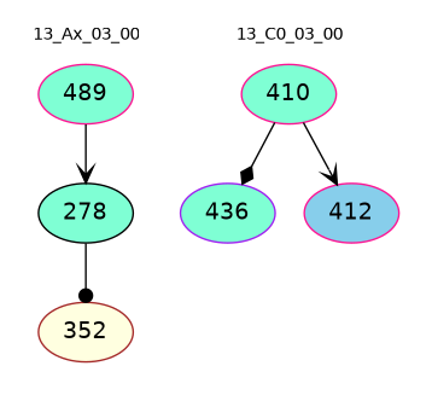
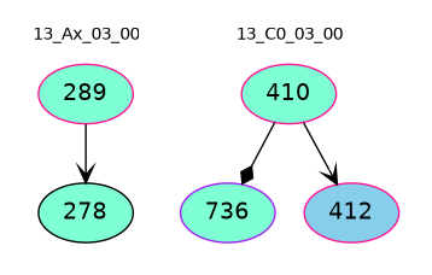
  digraph {
    fontname="DejaVu Sans"
    node [color=deeppink fillcolor=aquamarine fontname="DejaVu Sans" style=filled]
    edge [arrowhead=vee color=black fontname="DejaVu Sans"]
    n1 [color=black label=278]
-   n2 [color=brown fillcolor=lightyellow label=352]
-   n3 [label=489]
+   n3 [label=289]
    n4 [label=410]
-   n5 [color=purple label=436]
+   n5 [color=purple label=736]
    n6 [fillcolor=skyblue label=412]
    subgraph cluster_1 {
      color=white
      fontsize=10
      label="13_Ax_03_00"
      n1
-     n2
      n3
    }
    subgraph cluster_2 {
      color=white
      fontsize=10
      label="13_C0_03_00"
      n4
      n5
      n6
    }
-   n1 -> n2 [arrowhead=dot]
    n3 -> n1
    n4 -> n5 [arrowhead=diamond]
    n4 -> n6
  }
